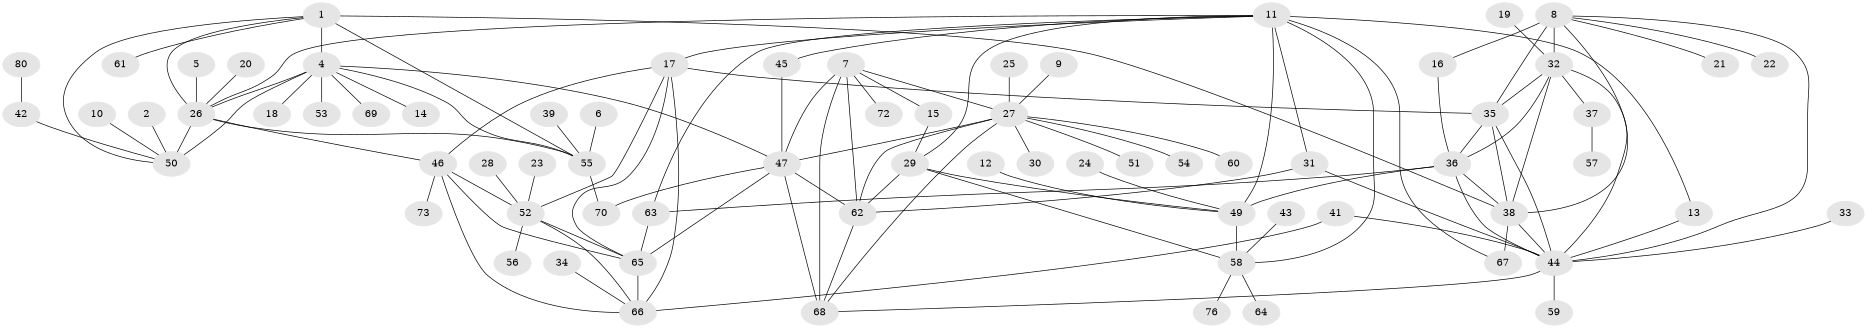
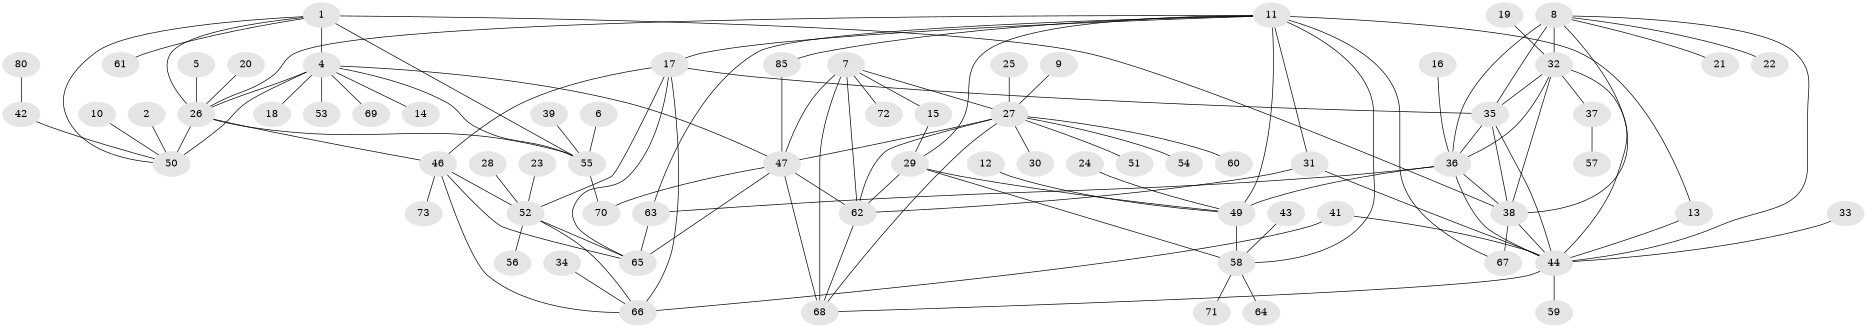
  graph {
    node [color=gray90 style=filled]
    edge [weight=1.0]
    1
    4
    26
    38
    50
    55
    61
    14
    18
    47
    53
    69
    46
    44
    67
    70
    2
    68
    59
    65
    66
    62
    5
    6
    7
    15
    27
    72
    29
    30
    51
    54
    60
    8
    21
    22
    32
    35
    36
    37
    49
    63
    9
    10
    11
    13
    17
    31
-   45
+   45 [label=85]
    58
    52
    64
-   71 [label=76]
+   71
    12
    16
    73
    56
    19
    20
    23
    24
    25
    28
    57
    33
    34
    39
    n68 [label=80]
    42
    41
    43
    1 -- 4 [weight=3.0]
    1 -- 26
    1 -- 38
    1 -- 50
    1 -- 55
    1 -- 61
    4 -- 26 [weight=3.0]
    4 -- 50 [weight=3.0]
    4 -- 55 [weight=3.0]
    4 -- 14
    4 -- 18
    4 -- 47
    4 -- 53
    4 -- 69
    26 -- 50
    26 -- 55
    26 -- 46
    38 -- 44
    38 -- 67
    55 -- 70
    47 -- 70
    47 -- 68
    47 -- 65
    47 -- 62
    46 -- 65
    46 -- 66 [weight=2.0]
    46 -- 52
    46 -- 73
    44 -- 68
    44 -- 59
    2 -- 50
-   65 -- 66 [weight=2.0]
    62 -- 68
    5 -- 26
    6 -- 55
    7 -- 47 [weight=3.0]
    7 -- 68 [weight=3.0]
    7 -- 62 [weight=3.0]
    7 -- 15
    7 -- 27 [weight=3.0]
    7 -- 72
    15 -- 29
    27 -- 47
    27 -- 68
    27 -- 62
    27 -- 30
    27 -- 51
    27 -- 54
    27 -- 60
    29 -- 62
    29 -- 49 [weight=2.0]
    29 -- 58 [weight=2.0]
    8 -- 38 [weight=2.0]
    8 -- 44 [weight=2.0]
    8 -- 21
    8 -- 22
    8 -- 32 [weight=2.0]
    8 -- 35 [weight=2.0]
-   8 -- 16 [weight=2.0]
+   8 -- 36 [weight=2.0]
    32 -- 38
    32 -- 44
    32 -- 35
    32 -- 36
    32 -- 37
    35 -- 38
    35 -- 44
    35 -- 36
    36 -- 38
    36 -- 44
    36 -- 49
    36 -- 63
    37 -- 57
    49 -- 58 [weight=4.0]
    63 -- 65
    9 -- 27
    10 -- 50
    11 -- 26
    11 -- 67
    11 -- 29 [weight=2.0]
    11 -- 49 [weight=4.0]
    11 -- 63
    11 -- 13
    11 -- 17
    11 -- 31
    11 -- 45
    11 -- 58 [weight=4.0]
    13 -- 44
    17 -- 46 [weight=2.0]
    17 -- 65 [weight=2.0]
    17 -- 66 [weight=4.0]
    17 -- 35
    17 -- 52 [weight=2.0]
    31 -- 44
    31 -- 62
    45 -- 47
    58 -- 64
    58 -- 71
    52 -- 65
    52 -- 66 [weight=2.0]
    52 -- 56
    12 -- 49
    16 -- 36
    19 -- 32
    20 -- 26
    23 -- 52
    24 -- 49
    25 -- 27
    28 -- 52
    33 -- 44
    34 -- 66
    39 -- 55
    n68 -- 42
    42 -- 50
    41 -- 44
    41 -- 66
    43 -- 58
  }
